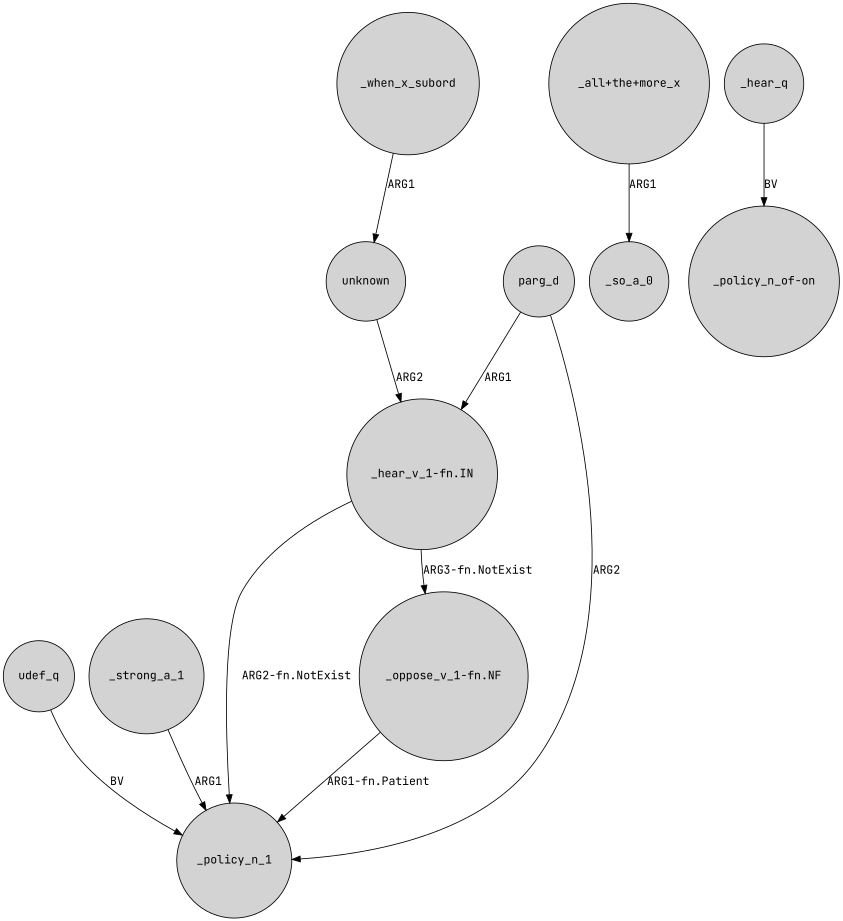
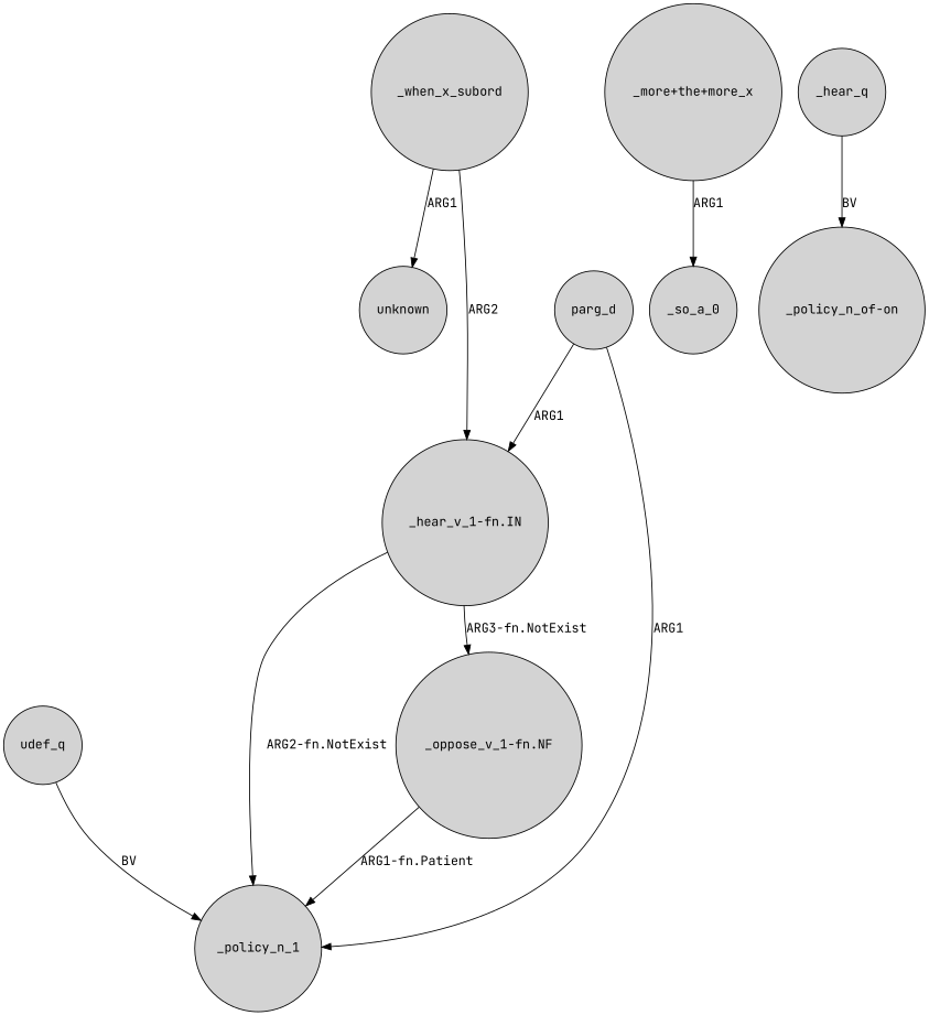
  digraph {
    fontname="JetBrains Mono"
    node [fontname="JetBrains Mono" shape=circle style=filled]
    edge [fontname="JetBrains Mono"]
    n1 [label=_policy_n_1]
    udef_q
-   _strong_a_1
    n4 [label=_so_a_0]
-   "_all+the+more_x"
+   "_all+the+more_x" [label="_more+the+more_x"]
    _when_x_subord
    unknown
    "_hear_v_1-fn.IN"
    "_oppose_v_1-fn.NF"
    parg_d
    n11 [label=_hear_q]
    "_policy_n_of-on"
    udef_q -> n1 [label=BV]
-   _strong_a_1 -> n1 [label=ARG1]
    "_all+the+more_x" -> n4 [label=ARG1]
    _when_x_subord -> unknown [label=ARG1]
-   unknown -> "_hear_v_1-fn.IN" [label=ARG2]
+   _when_x_subord -> "_hear_v_1-fn.IN" [label=ARG2]
    "_hear_v_1-fn.IN" -> n1 [label="ARG2-fn.NotExist"]
    "_hear_v_1-fn.IN" -> "_oppose_v_1-fn.NF" [label="ARG3-fn.NotExist"]
    "_oppose_v_1-fn.NF" -> n1 [label="ARG1-fn.Patient"]
-   parg_d -> n1 [label=ARG2]
+   parg_d -> n1 [label=ARG1]
    parg_d -> "_hear_v_1-fn.IN" [label=ARG1]
    n11 -> "_policy_n_of-on" [label=BV]
  }
